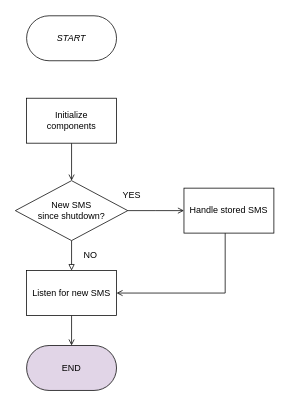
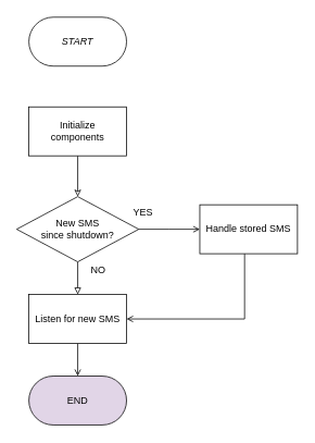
  <mxCell id="0" />
  <mxCell id="1" parent="0" />
  <mxCell id="2" style="edgeStyle=orthogonalEdgeStyle;rounded=0;orthogonalLoop=1;jettySize=auto;html=1;endArrow=open;endFill=0;" edge="1" parent="1" source="3" target="4"><mxGeometry relative="1" as="geometry" /></mxCell>
  <mxCell id="3" value="Listen for new SMS" style="rounded=1;whiteSpace=wrap;html=1;arcSize=0;" vertex="1" parent="1"><mxGeometry x="35" y="360" width="120" height="60" as="geometry" /></mxCell>
  <mxCell id="4" value="END" style="rounded=1;whiteSpace=wrap;html=1;arcSize=50;fillColor=#e1d5e7;" vertex="1" parent="1"><mxGeometry x="35" y="460" width="120" height="60" as="geometry" /></mxCell>
  <mxCell id="5" value="&lt;i&gt;START&lt;/i&gt;" style="rounded=1;whiteSpace=wrap;html=1;arcSize=50;" vertex="1" parent="1"><mxGeometry x="35" y="20" width="120" height="60" as="geometry" /></mxCell>
- <mxCell id="6" style="edgeStyle=orthogonalEdgeStyle;rounded=0;orthogonalLoop=1;jettySize=auto;html=1;endArrow=open;endFill=0;" edge="1" parent="1" source="7" target="10"><mxGeometry relative="1" as="geometry" /></mxCell>
+ <mxCell id="6" style="edgeStyle=orthogonalEdgeStyle;rounded=0;orthogonalLoop=1;jettySize=auto;html=1;endArrow=classic;endFill=0;" edge="1" parent="1" source="7" target="10"><mxGeometry relative="1" as="geometry" /></mxCell>
  <mxCell id="7" value="Initialize&lt;br&gt;components" style="rounded=1;whiteSpace=wrap;html=1;arcSize=0;" vertex="1" parent="1"><mxGeometry x="35" y="130" width="120" height="60" as="geometry" /></mxCell>
  <mxCell id="8" style="edgeStyle=orthogonalEdgeStyle;rounded=0;orthogonalLoop=1;jettySize=auto;html=1;endArrow=block;endFill=0;" edge="1" parent="1" source="10" target="3"><mxGeometry relative="1" as="geometry" /></mxCell>
  <mxCell id="9" style="edgeStyle=orthogonalEdgeStyle;rounded=0;orthogonalLoop=1;jettySize=auto;html=1;endArrow=open;endFill=0;" edge="1" parent="1" source="10"><mxGeometry relative="1" as="geometry"><mxPoint x="245" y="280" as="targetPoint" /></mxGeometry></mxCell>
  <mxCell id="10" value="New SMS&lt;br&gt;since shutdown?" style="rhombus;whiteSpace=wrap;html=1;" vertex="1" parent="1"><mxGeometry x="20" y="240" width="150" height="80" as="geometry" /></mxCell>
- <mxCell id="11" value="NO" style="text;html=1;align=center;verticalAlign=middle;resizable=0;points=[];autosize=1;" vertex="1" parent="1"><mxGeometry x="105" y="330" width="30" height="20" as="geometry" /></mxCell>
+ <mxCell id="11" value="NO" style="text;html=1;align=center;verticalAlign=middle;resizable=0;points=[];autosize=1;" vertex="1" parent="1"><mxGeometry x="105" y="320" width="30" height="20" as="geometry" /></mxCell>
  <mxCell id="12" style="edgeStyle=orthogonalEdgeStyle;rounded=0;orthogonalLoop=1;jettySize=auto;html=1;entryX=1;entryY=0.5;entryDx=0;entryDy=0;endArrow=open;endFill=0;" edge="1" parent="1" source="13" target="3"><mxGeometry relative="1" as="geometry"><Array as="points"><mxPoint x="300" y="390" /></Array></mxGeometry></mxCell>
  <mxCell id="13" value="Handle stored SMS" style="rounded=1;whiteSpace=wrap;html=1;arcSize=0;" vertex="1" parent="1"><mxGeometry x="245" y="250" width="120" height="60" as="geometry" /></mxCell>
  <mxCell id="14" value="YES" style="text;html=1;align=center;verticalAlign=middle;resizable=0;points=[];autosize=1;" vertex="1" parent="1"><mxGeometry x="155" y="250" width="40" height="20" as="geometry" /></mxCell>
